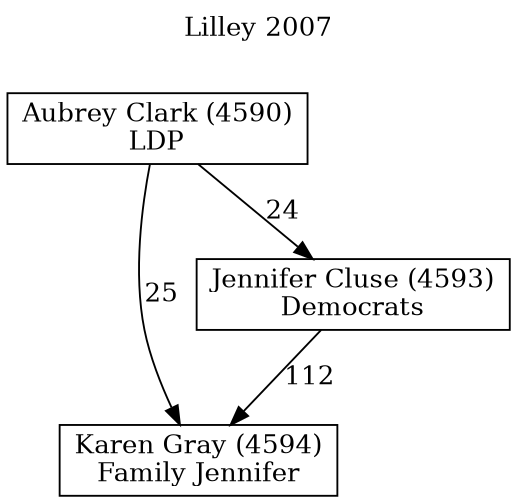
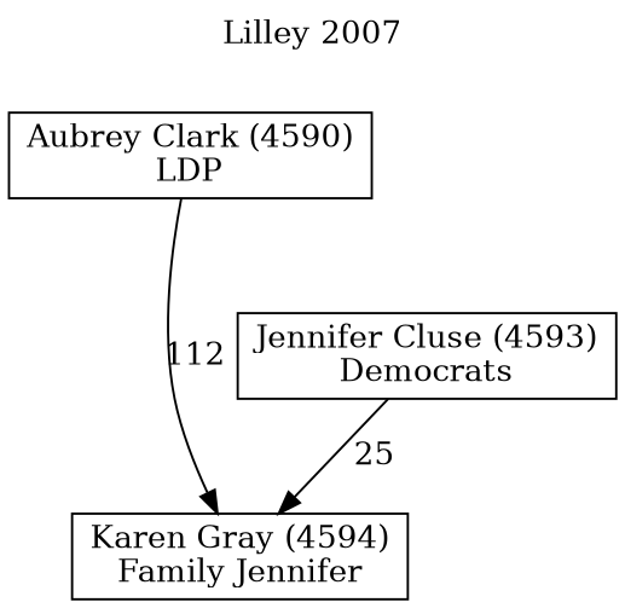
  digraph {
    label="Lilley 2007"
    labelloc=t
    mclimit=10
    node [shape=box]
    n1 [label="Karen Gray (4594)\nFamily Jennifer"]
    n2 [label="Jennifer Cluse (4593)\nDemocrats"]
    n3 [label="Aubrey Clark (4590)\nLDP"]
-   n2 -> n1 [label=112]
-   n3 -> n1 [label=25]
-   n3 -> n2 [label=24]
+   n2 -> n1 [label=25]
+   n3 -> n1 [label=112]
  }
